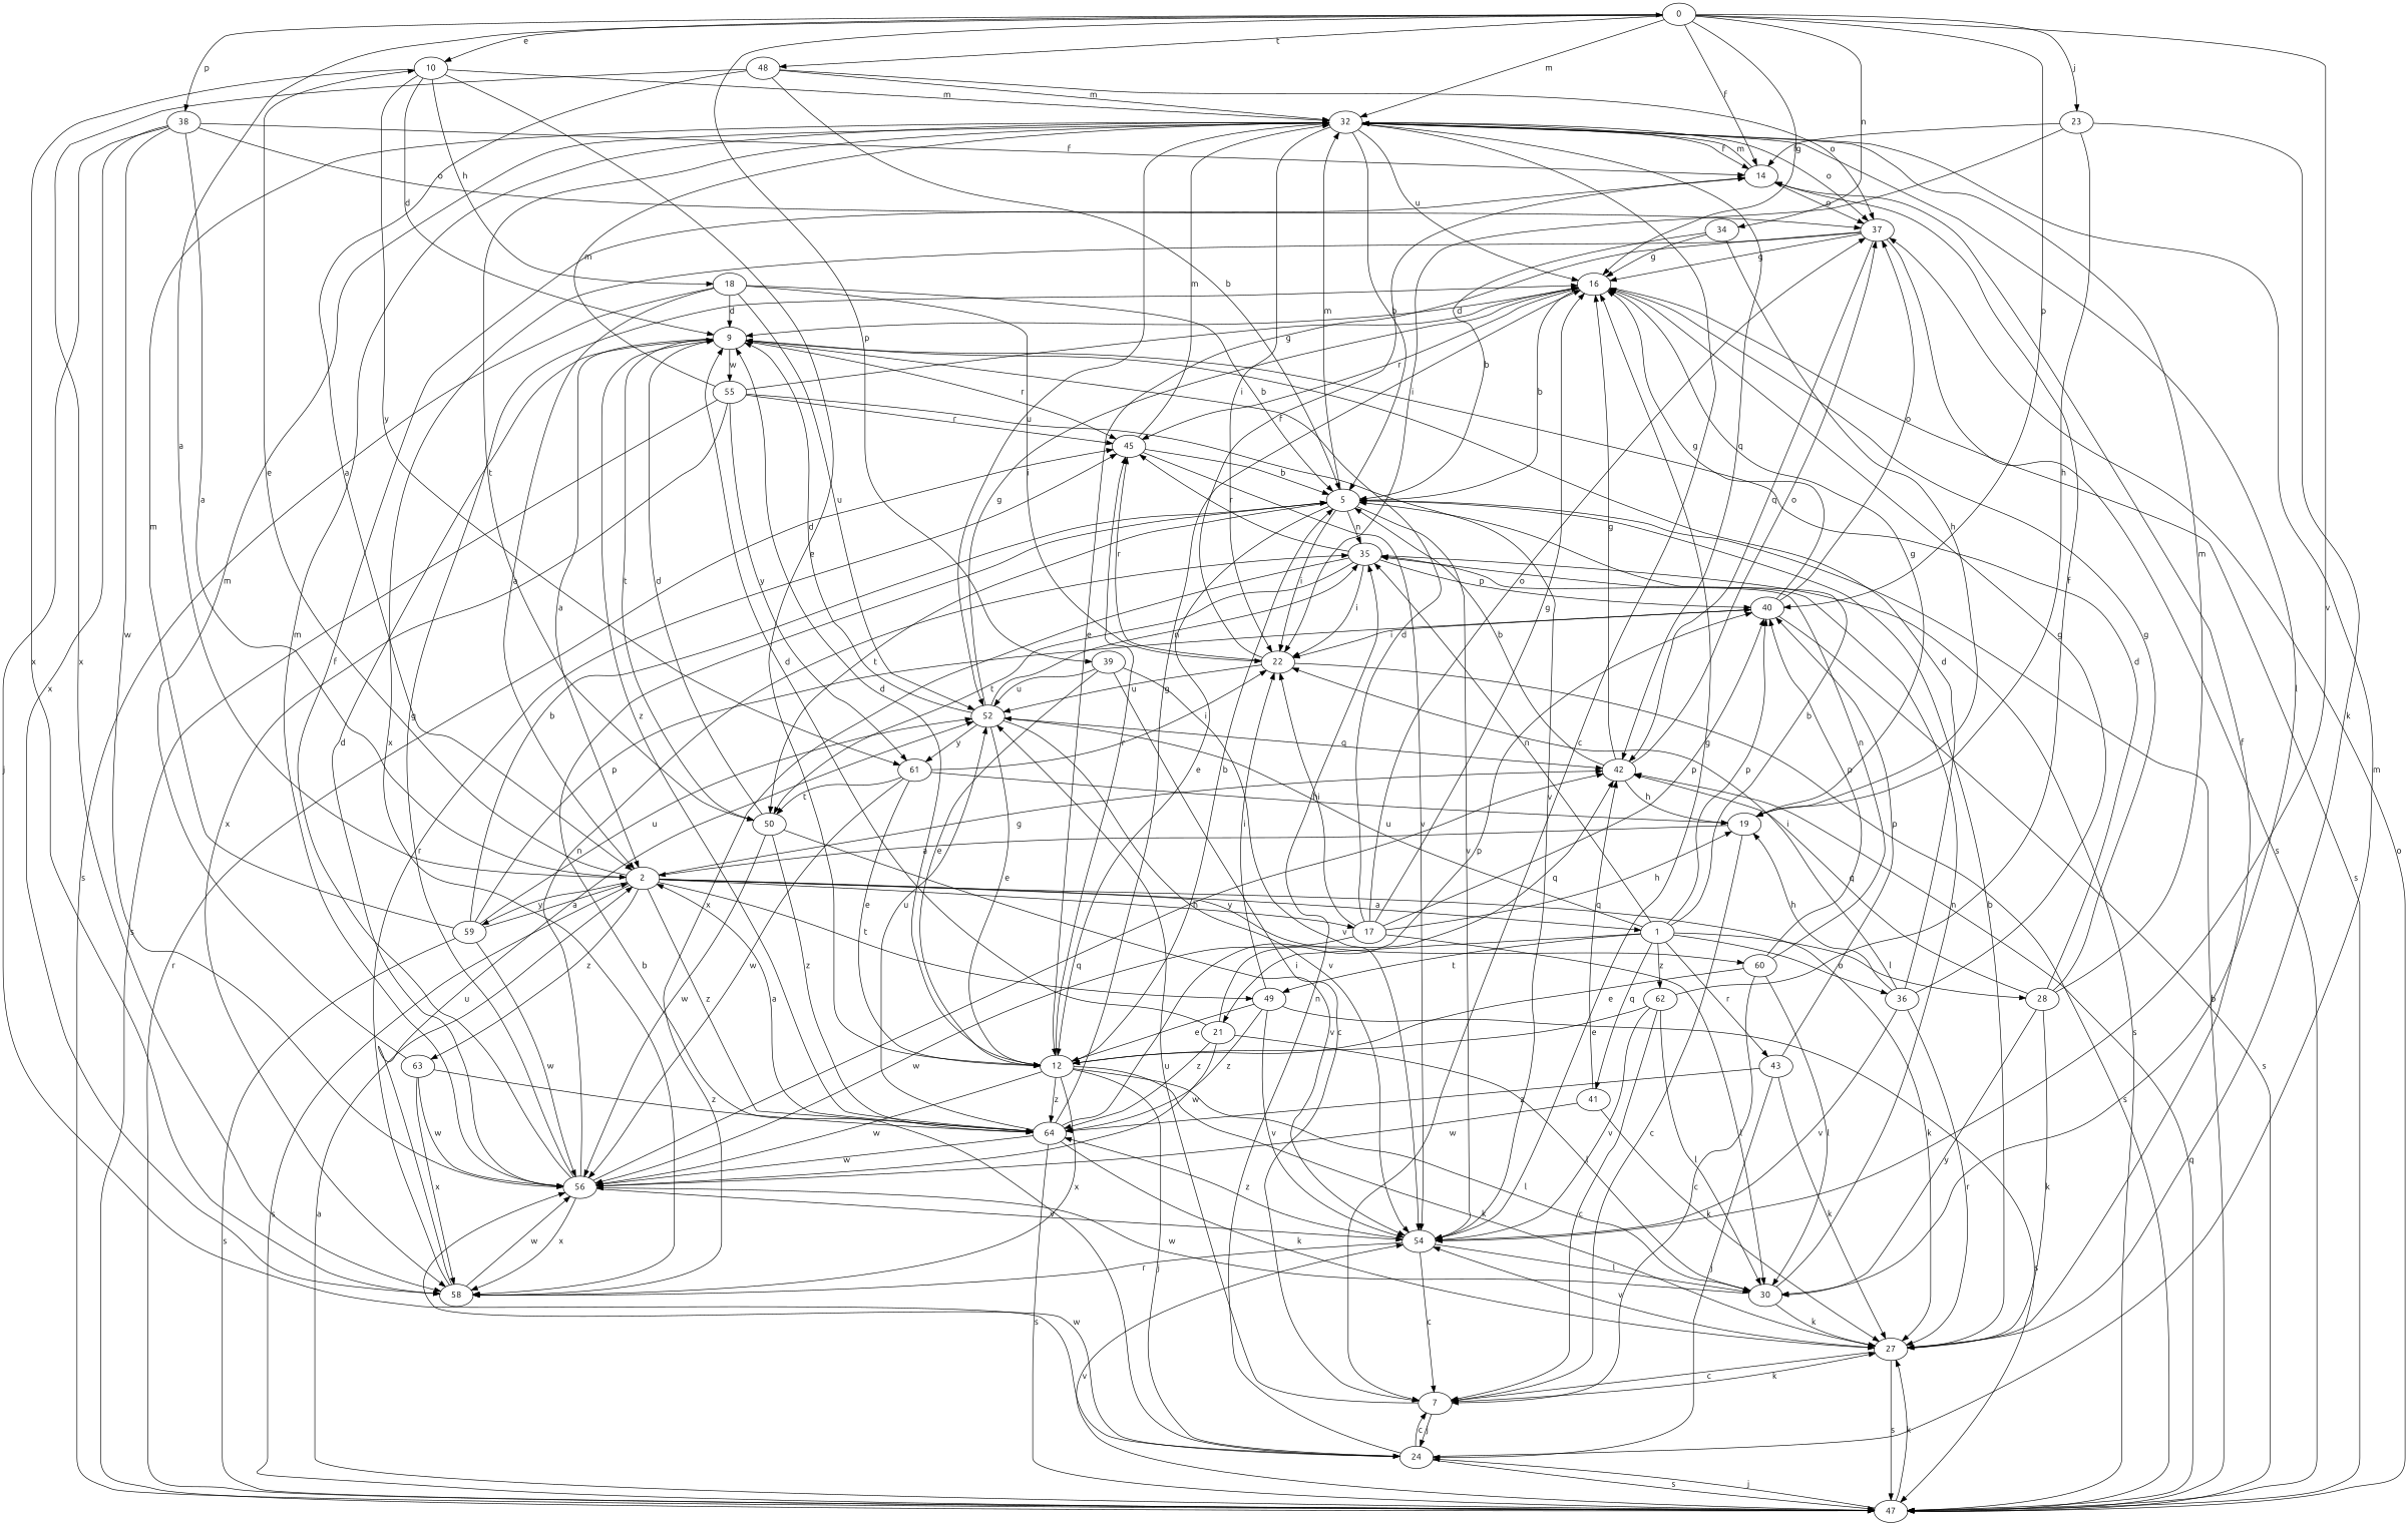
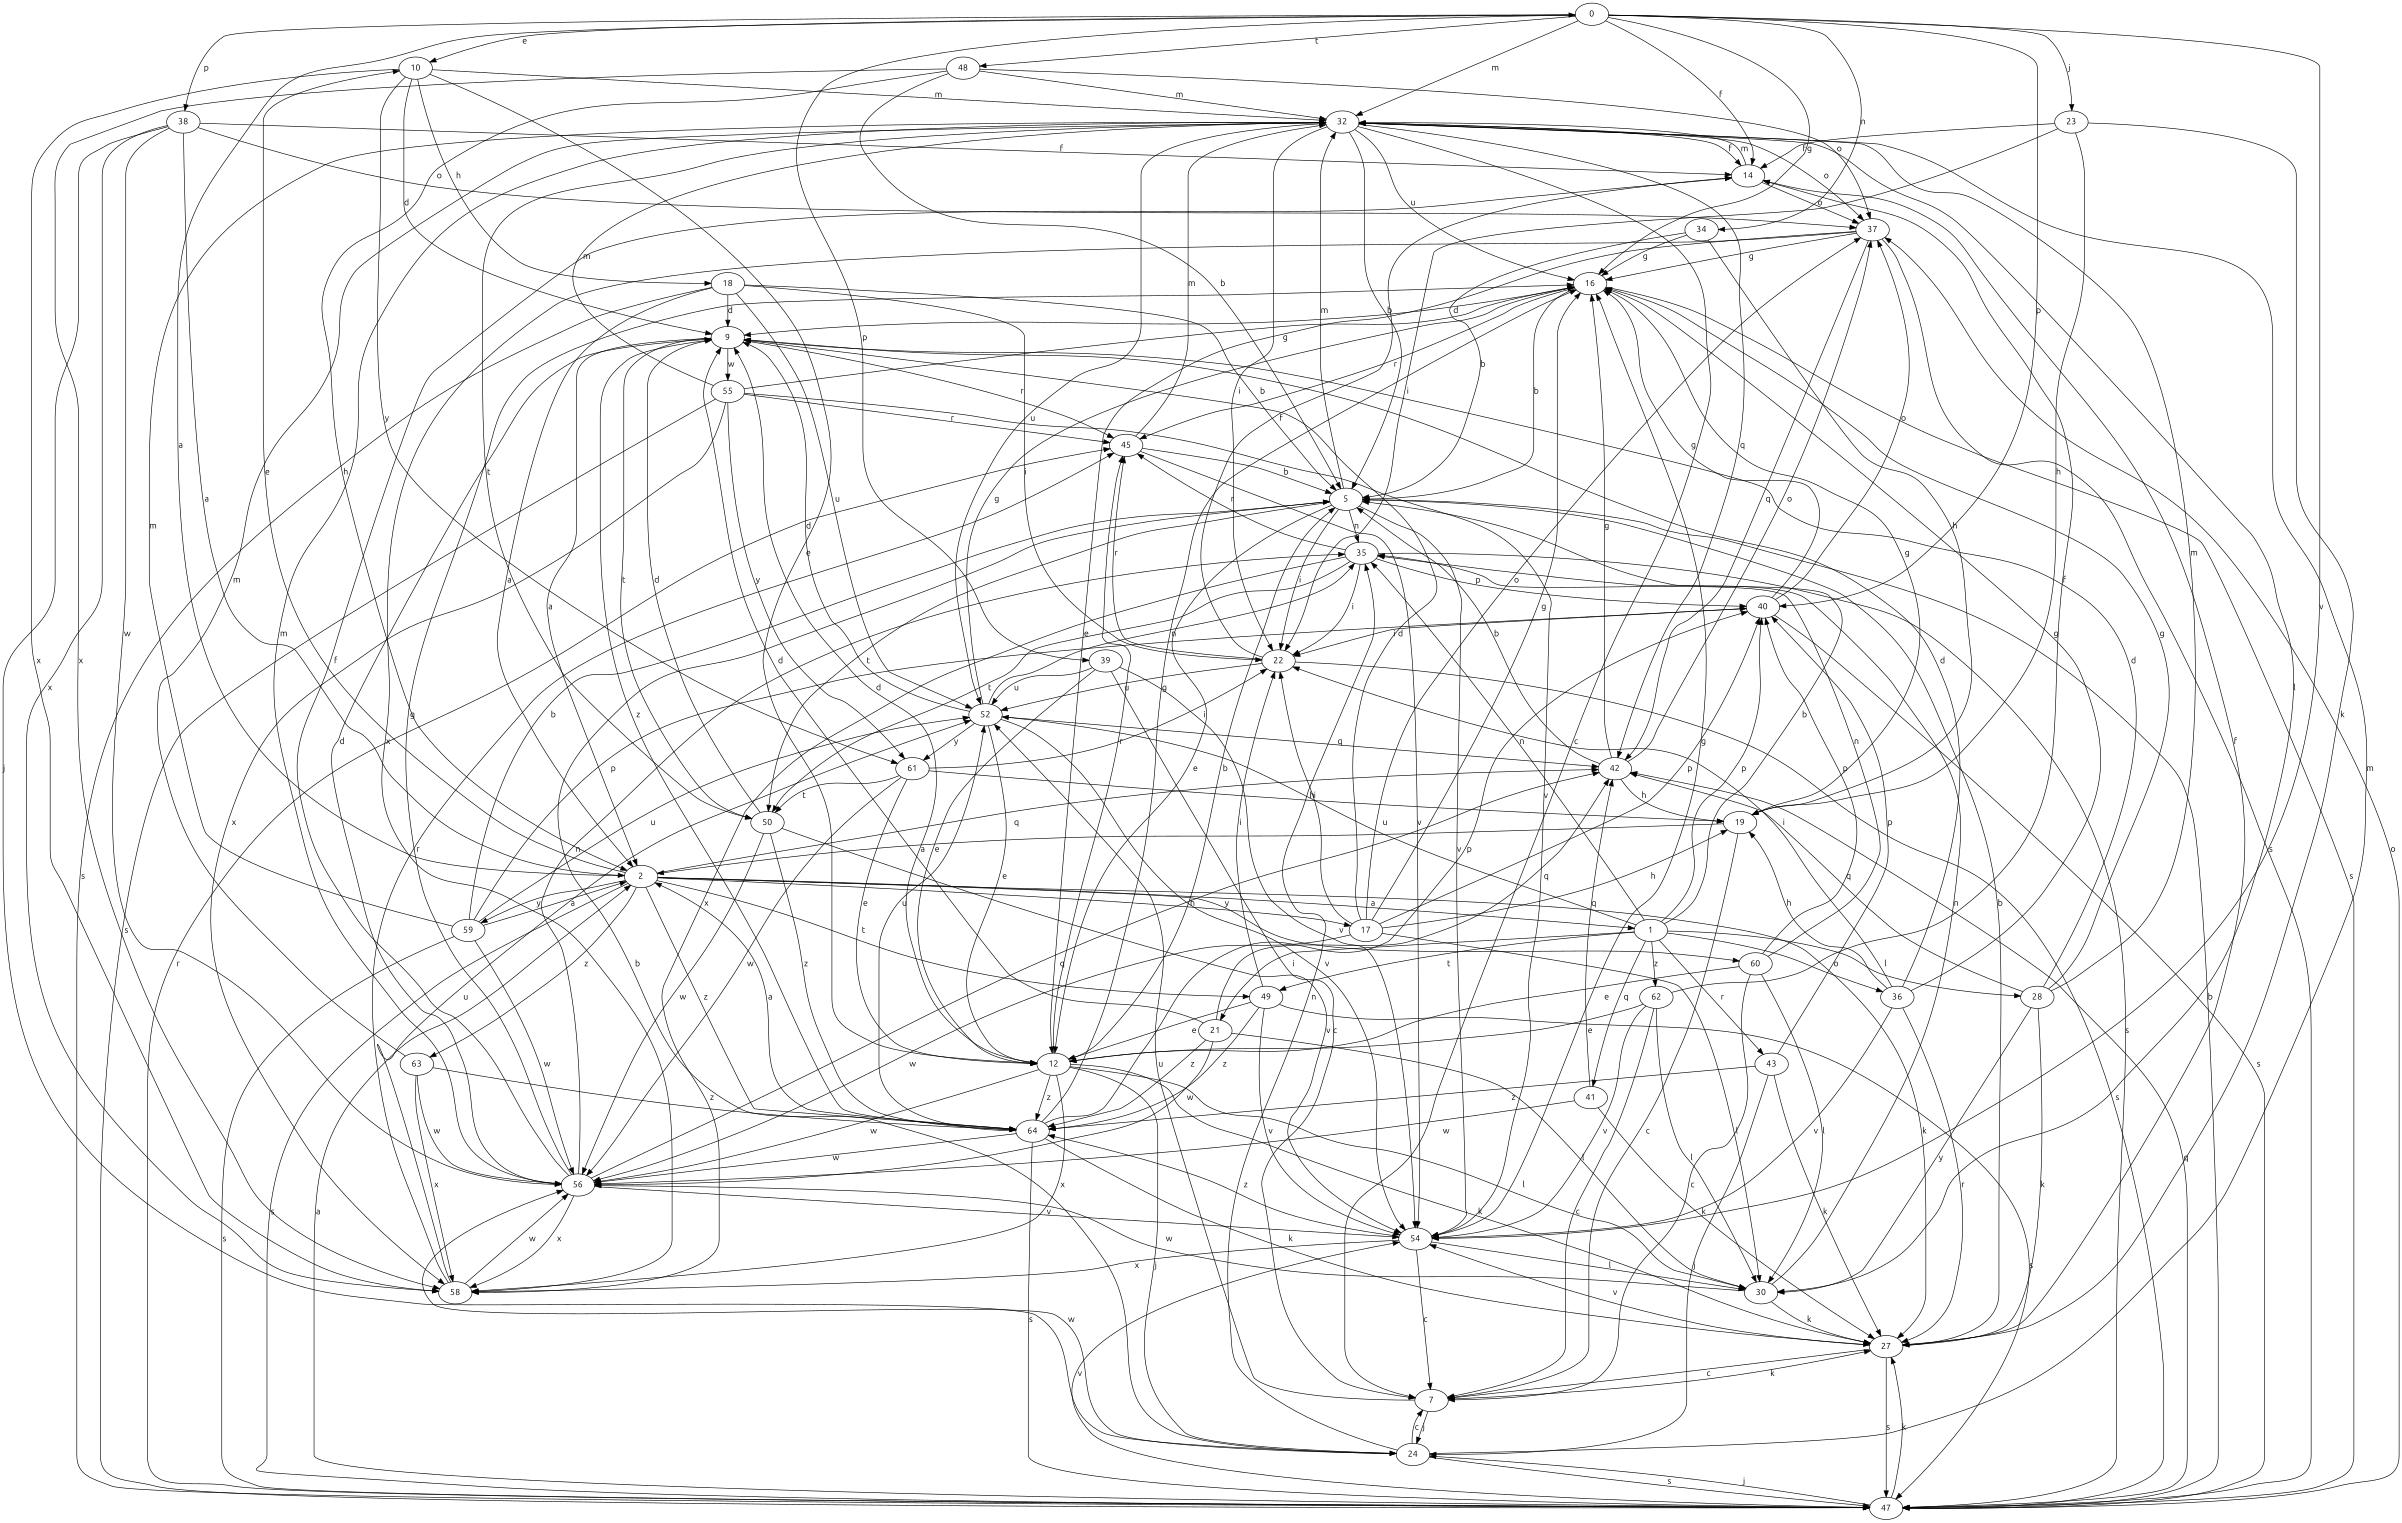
  strict digraph {
    fontname=Ubuntu
    node [fontname=Ubuntu]
    edge [fontname=Ubuntu]
    0
    10
    14
    16
    23
    32
    34
    38
    39
    40
    48
    54
    12
    9
    18
    58
    61
    37
    5
    47
    45
    27
    22
    19
    52
    42
    50
    7
    30
    2
    24
    56
    64
    1
    21
    28
    35
    36
    41
    43
    49
    62
    17
    59
    60
    63
    55
    0 -> 10 [label=e]
    0 -> 14 [label=f]
    0 -> 16 [label=g]
    0 -> 23 [label=j]
    0 -> 32 [label=m]
    0 -> 34 [label=n]
    0 -> 38 [label=p]
    0 -> 39 [label=p]
    0 -> 40 [label=p]
    0 -> 48 [label=t]
    0 -> 54 [label=v]
    10 -> 32 [label=m]
    10 -> 12 [label=e]
    10 -> 9 [label=d]
    10 -> 18 [label=h]
    10 -> 58 [label=x]
    10 -> 61 [label=y]
    14 -> 32 [label=m]
    14 -> 37 [label=o]
    16 -> 9 [label=d]
    16 -> 5 [label=b]
    16 -> 47 [label=s]
    16 -> 45 [label=r]
    23 -> 14 [label=f]
    23 -> 27 [label=k]
    23 -> 22 [label=i]
    23 -> 19 [label=h]
    32 -> 14 [label=f]
    32 -> 16 [label=u]
    32 -> 37 [label=o]
    32 -> 5 [label=b]
    32 -> 22 [label=i]
    32 -> 52 [label=u]
    32 -> 42 [label=q]
    32 -> 50 [label=t]
    32 -> 7 [label=c]
    32 -> 30 [label=l]
    34 -> 16 [label=g]
    34 -> 5 [label=b]
    34 -> 19 [label=h]
    38 -> 14 [label=f]
    38 -> 58 [label=x]
    38 -> 37 [label=o]
    38 -> 2 [label=a]
    38 -> 24 [label=j]
    38 -> 56 [label=w]
    39 -> 54 [label=v]
    39 -> 12 [label=e]
    39 -> 52 [label=u]
    39 -> 7 [label=c]
    40 -> 16 [label=g]
    40 -> 37 [label=o]
    40 -> 47 [label=s]
    40 -> 22 [label=i]
    48 -> 32 [label=m]
    48 -> 58 [label=x]
    48 -> 37 [label=o]
    48 -> 5 [label=b]
-   48 -> 2 [label=a]
+   48 -> 2 [label=h]
    54 -> 16 [label=g]
-   54 -> 58 [label=r]
+   54 -> 58 [label=x]
    54 -> 7 [label=c]
    54 -> 30 [label=l]
    54 -> 64 [label=z]
    12 -> 9 [label=d]
    12 -> 58 [label=x]
    12 -> 5 [label=b]
    12 -> 45 [label=r]
    12 -> 27 [label=k]
    12 -> 30 [label=l]
    12 -> 24 [label=j]
    12 -> 56 [label=w]
    12 -> 64 [label=z]
    9 -> 45 [label=r]
    9 -> 50 [label=t]
    9 -> 2 [label=a]
    9 -> 64 [label=z]
    9 -> 55 [label=w]
    18 -> 9 [label=d]
    18 -> 5 [label=b]
    18 -> 47 [label=s]
    18 -> 22 [label=i]
    18 -> 52 [label=u]
    18 -> 2 [label=a]
    58 -> 45 [label=r]
    58 -> 52 [label=u]
    58 -> 56 [label=w]
    61 -> 12 [label=e]
    61 -> 22 [label=i]
    61 -> 19 [label=h]
    61 -> 50 [label=t]
    61 -> 56 [label=w]
    37 -> 16 [label=g]
    37 -> 12 [label=e]
    37 -> 58 [label=x]
    37 -> 47 [label=s]
    37 -> 42 [label=q]
    5 -> 32 [label=m]
    5 -> 54 [label=v]
    5 -> 12 [label=e]
    5 -> 22 [label=i]
    5 -> 50 [label=t]
    5 -> 35 [label=n]
    47 -> 54 [label=v]
    47 -> 37 [label=o]
    47 -> 5 [label=b]
    47 -> 45 [label=r]
    47 -> 27 [label=k]
    47 -> 42 [label=q]
    47 -> 2 [label=a]
    47 -> 24 [label=j]
    45 -> 32 [label=m]
    45 -> 54 [label=v]
    45 -> 5 [label=b]
    27 -> 14 [label=f]
    27 -> 54 [label=v]
    27 -> 5 [label=b]
    27 -> 47 [label=s]
    27 -> 7 [label=c]
    22 -> 14 [label=f]
    22 -> 47 [label=s]
    22 -> 45 [label=r]
    22 -> 52 [label=u]
    19 -> 16 [label=g]
    19 -> 7 [label=c]
    19 -> 2 [label=a]
    52 -> 16 [label=g]
    52 -> 54 [label=v]
    52 -> 12 [label=e]
    52 -> 9 [label=d]
    52 -> 61 [label=y]
    52 -> 42 [label=q]
    52 -> 35 [label=n]
    42 -> 16 [label=g]
    42 -> 37 [label=o]
    42 -> 5 [label=b]
    42 -> 19 [label=h]
    50 -> 54 [label=v]
    50 -> 9 [label=d]
    50 -> 56 [label=w]
    50 -> 64 [label=z]
    7 -> 27 [label=k]
    7 -> 52 [label=u]
    7 -> 24 [label=j]
    30 -> 27 [label=k]
    30 -> 56 [label=w]
    30 -> 35 [label=n]
    2 -> 0 [label=a]
    2 -> 10 [label=e]
    2 -> 47 [label=s]
    2 -> 27 [label=k]
-   2 -> 42 [label=g]
+   2 -> 42 [label=q]
    2 -> 64 [label=z]
    2 -> 1 [label=a]
    2 -> 49 [label=t]
    2 -> 17 [label=h]
    2 -> 59 [label=y]
    2 -> 60 [label=y]
    2 -> 63 [label=z]
    24 -> 32 [label=m]
    24 -> 5 [label=b]
    24 -> 47 [label=s]
    24 -> 7 [label=c]
    24 -> 56 [label=w]
    24 -> 35 [label=n]
    56 -> 14 [label=f]
    56 -> 16 [label=g]
    56 -> 32 [label=m]
    56 -> 54 [label=v]
    56 -> 9 [label=d]
    56 -> 58 [label=x]
    56 -> 42 [label=q]
    56 -> 35 [label=n]
    64 -> 16 [label=g]
    64 -> 40 [label=p]
    64 -> 47 [label=s]
    64 -> 27 [label=k]
    64 -> 52 [label=u]
    64 -> 2 [label=a]
    64 -> 56 [label=w]
    1 -> 40 [label=p]
    1 -> 5 [label=b]
    1 -> 52 [label=u]
    1 -> 21 [label=i]
    1 -> 28 [label=l]
    1 -> 35 [label=n]
    1 -> 36 [label=o]
    1 -> 41 [label=q]
    1 -> 43 [label=r]
    1 -> 49 [label=t]
    1 -> 62 [label=z]
    21 -> 9 [label=d]
    21 -> 42 [label=q]
    21 -> 30 [label=l]
    21 -> 56 [label=w]
    21 -> 64 [label=z]
    28 -> 16 [label=g]
    28 -> 32 [label=m]
    28 -> 9 [label=d]
    28 -> 27 [label=k]
    28 -> 42 [label=q]
    28 -> 30 [label=y]
    35 -> 40 [label=p]
    35 -> 58 [label=x]
    35 -> 47 [label=s]
    35 -> 45 [label=r]
    35 -> 22 [label=i]
    35 -> 50 [label=t]
    36 -> 16 [label=g]
    36 -> 54 [label=v]
    36 -> 9 [label=d]
    36 -> 27 [label=r]
    36 -> 22 [label=i]
    36 -> 19 [label=h]
    41 -> 27 [label=k]
    41 -> 42 [label=q]
    41 -> 56 [label=w]
    43 -> 40 [label=p]
    43 -> 27 [label=k]
    43 -> 24 [label=j]
    43 -> 64 [label=z]
    49 -> 54 [label=v]
    49 -> 12 [label=e]
    49 -> 47 [label=s]
    49 -> 22 [label=i]
    49 -> 64 [label=z]
    62 -> 14 [label=f]
    62 -> 54 [label=v]
    62 -> 12 [label=e]
    62 -> 7 [label=c]
    62 -> 30 [label=l]
    17 -> 16 [label=g]
    17 -> 40 [label=p]
    17 -> 9 [label=d]
    17 -> 37 [label=o]
    17 -> 22 [label=i]
    17 -> 19 [label=h]
    17 -> 30 [label=l]
    17 -> 56 [label=w]
    59 -> 32 [label=m]
    59 -> 40 [label=p]
    59 -> 5 [label=b]
    59 -> 47 [label=s]
    59 -> 52 [label=u]
    59 -> 2 [label=a]
    59 -> 56 [label=w]
    60 -> 40 [label=p]
    60 -> 12 [label=e]
    60 -> 7 [label=c]
    60 -> 30 [label=l]
    60 -> 35 [label=n]
    63 -> 32 [label=m]
    63 -> 58 [label=x]
    63 -> 56 [label=w]
    63 -> 64 [label=z]
    55 -> 16 [label=g]
    55 -> 32 [label=m]
    55 -> 54 [label=v]
    55 -> 58 [label=x]
    55 -> 61 [label=y]
    55 -> 47 [label=s]
    55 -> 45 [label=r]
  }
